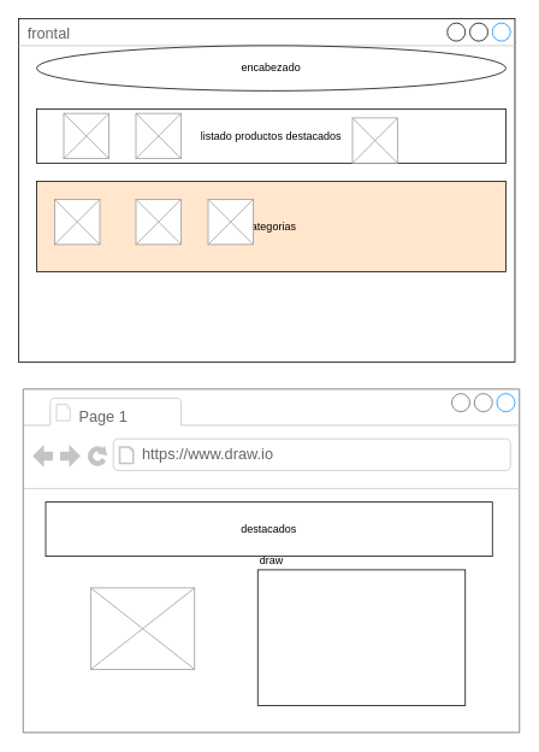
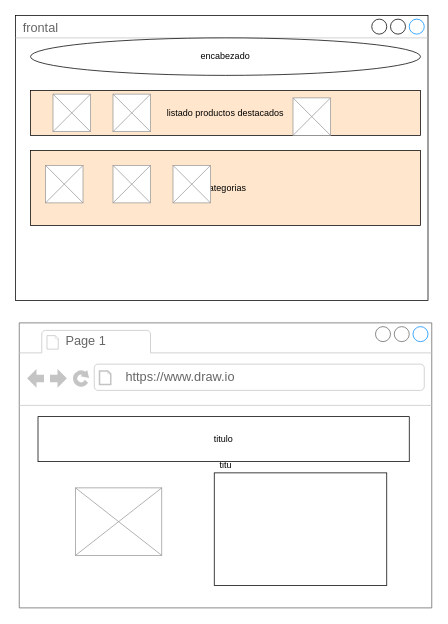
  <mxCell id="0" />
  <mxCell id="1" parent="0" />
  <mxCell id="2" value="frontal" style="strokeWidth=1;shadow=0;dashed=0;align=center;html=1;shape=mxgraph.mockup.containers.window;align=left;verticalAlign=top;spacingLeft=8;strokeColor2=#008cff;strokeColor3=#c4c4c4;fontColor=#666666;mainText=;fontSize=17;labelBackgroundColor=none;" vertex="1" parent="1"><mxGeometry x="20" y="20" width="550" height="380" as="geometry" /></mxCell>
  <mxCell id="3" value="encabezado" style="ellipse;whiteSpace=wrap;html=1;" vertex="1" parent="1"><mxGeometry x="40" y="50" width="520" height="50" as="geometry" /></mxCell>
- <mxCell id="4" value="listado productos destacados" style="rounded=0;whiteSpace=wrap;html=1;" vertex="1" parent="1"><mxGeometry x="40" y="120" width="520" height="60" as="geometry" /></mxCell>
+ <mxCell id="4" value="listado productos destacados" style="rounded=0;whiteSpace=wrap;html=1;fillColor=#ffe6cc;" vertex="1" parent="1"><mxGeometry x="40" y="120" width="520" height="60" as="geometry" /></mxCell>
  <mxCell id="5" value="" style="verticalLabelPosition=bottom;shadow=0;dashed=0;align=center;html=1;verticalAlign=top;strokeWidth=1;shape=mxgraph.mockup.graphics.simpleIcon;strokeColor=#999999;" vertex="1" parent="1"><mxGeometry x="70" y="125" width="50" height="50" as="geometry" /></mxCell>
  <mxCell id="6" value="" style="verticalLabelPosition=bottom;shadow=0;dashed=0;align=center;html=1;verticalAlign=top;strokeWidth=1;shape=mxgraph.mockup.graphics.simpleIcon;strokeColor=#999999;" vertex="1" parent="1"><mxGeometry x="150" y="125" width="50" height="50" as="geometry" /></mxCell>
  <mxCell id="7" value="" style="verticalLabelPosition=bottom;shadow=0;dashed=0;align=center;html=1;verticalAlign=top;strokeWidth=1;shape=mxgraph.mockup.graphics.simpleIcon;strokeColor=#999999;" vertex="1" parent="1"><mxGeometry x="390" y="130" width="50" height="50" as="geometry" /></mxCell>
  <mxCell id="8" value="categorias" style="rounded=0;whiteSpace=wrap;html=1;fillColor=#ffe6cc;" vertex="1" parent="1"><mxGeometry x="40" y="200" width="520" height="100" as="geometry" /></mxCell>
  <mxCell id="9" value="" style="verticalLabelPosition=bottom;shadow=0;dashed=0;align=center;html=1;verticalAlign=top;strokeWidth=1;shape=mxgraph.mockup.graphics.simpleIcon;strokeColor=#999999;" vertex="1" parent="1"><mxGeometry x="60" y="220" width="50" height="50" as="geometry" /></mxCell>
  <mxCell id="10" value="" style="verticalLabelPosition=bottom;shadow=0;dashed=0;align=center;html=1;verticalAlign=top;strokeWidth=1;shape=mxgraph.mockup.graphics.simpleIcon;strokeColor=#999999;" vertex="1" parent="1"><mxGeometry x="150" y="220" width="50" height="50" as="geometry" /></mxCell>
  <mxCell id="11" value="" style="verticalLabelPosition=bottom;shadow=0;dashed=0;align=center;html=1;verticalAlign=top;strokeWidth=1;shape=mxgraph.mockup.graphics.simpleIcon;strokeColor=#999999;" vertex="1" parent="1"><mxGeometry x="230" y="220" width="50" height="50" as="geometry" /></mxCell>
- <mxCell id="12" value="draw" style="strokeWidth=1;shadow=0;dashed=0;align=center;html=1;shape=mxgraph.mockup.containers.browserWindow;rSize=0;strokeColor=#666666;strokeColor2=#008cff;strokeColor3=#c4c4c4;mainText=,;recursiveResize=0;" vertex="1" parent="1"><mxGeometry x="25" y="430" width="550" height="380" as="geometry" /></mxCell>
- <mxCell id="13" value="Page 1" style="strokeWidth=1;shadow=0;dashed=0;align=center;html=1;shape=mxgraph.mockup.containers.anchor;fontSize=17;fontColor=#666666;align=left;" vertex="1" parent="12"><mxGeometry x="60" y="12" width="110" height="40" as="geometry" /></mxCell>
- <mxCell id="14" value="https://www.draw.io" style="strokeWidth=1;shadow=0;dashed=0;align=center;html=1;shape=mxgraph.mockup.containers.anchor;rSize=0;fontSize=17;fontColor=#666666;align=left;" vertex="1" parent="12"><mxGeometry x="130" y="60" width="250" height="26" as="geometry" /></mxCell>
+ <mxCell id="12" value="titu" style="strokeWidth=1;shadow=0;dashed=0;align=center;html=1;shape=mxgraph.mockup.containers.browserWindow;rSize=0;strokeColor=#666666;strokeColor2=#008cff;strokeColor3=#c4c4c4;mainText=,;recursiveResize=0;" vertex="1" parent="1"><mxGeometry x="25" y="430" width="550" height="380" as="geometry" /></mxCell>
+ <mxCell id="13" value="Page 1" style="strokeWidth=1;shadow=0;dashed=0;align=center;html=1;shape=mxgraph.mockup.containers.anchor;fontSize=17;fontColor=#666666;align=left;" vertex="1" parent="12"><mxGeometry x="60" y="12" width="110" height="26" as="geometry" /></mxCell>
+ <mxCell id="14" value="https://www.draw.io" style="strokeWidth=1;shadow=0;dashed=0;align=center;html=1;shape=mxgraph.mockup.containers.anchor;rSize=0;fontSize=17;fontColor=#666666;align=left;" vertex="1" parent="12"><mxGeometry x="140" y="60" width="250" height="26" as="geometry" /></mxCell>
  <mxCell id="15" value="" style="verticalLabelPosition=bottom;shadow=0;dashed=0;align=center;html=1;verticalAlign=top;strokeWidth=1;shape=mxgraph.mockup.graphics.simpleIcon;strokeColor=#999999;" vertex="1" parent="12"><mxGeometry x="75" y="220" width="115" height="90" as="geometry" /></mxCell>
- <mxCell id="16" value="destacados" style="rounded=0;whiteSpace=wrap;html=1;" vertex="1" parent="12"><mxGeometry x="25" y="125" width="495" height="60" as="geometry" /></mxCell>
+ <mxCell id="16" value="titulo" style="rounded=0;whiteSpace=wrap;html=1;" vertex="1" parent="12"><mxGeometry x="25" y="125" width="495" height="60" as="geometry" /></mxCell>
  <mxCell id="17" value="" style="rounded=0;whiteSpace=wrap;html=1;" vertex="1" parent="12"><mxGeometry x="260" y="200" width="230" height="150" as="geometry" /></mxCell>
